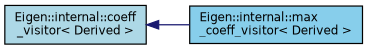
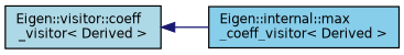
  digraph {
    rankdir=LR
    node [color=black fontname=Helvetica fontsize=10 shape=record style=filled]
    n1 [fillcolor=skyblue fontcolor=black height=0.2 label="Eigen::internal::max\l_coeff_visitor\< Derived \>" width=0.4]
-   n2 [fillcolor=lightblue height=0.2 label="Eigen::internal::coeff\l_visitor\< Derived \>" width=0.4]
+   n2 [fillcolor=lightblue height=0.2 label="Eigen::visitor::coeff\l_visitor\< Derived \>" width=0.4]
    n2 -> n1 [color=midnightblue dir=back fontname=Helvetica fontsize=10 labelfontname=Helvetica labelfontsize=10 style=solid]
  }
